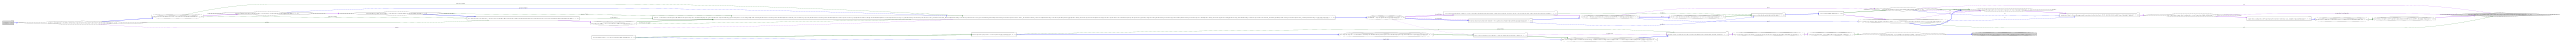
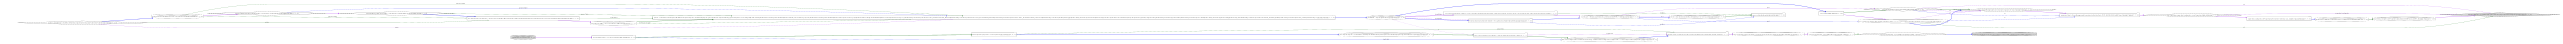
  digraph {
    fontname=Roboto
    rankdir=LR
    node [fillcolor=white fontname=Roboto shape=cylinder style=filled]
    edge [arrowhead=tee color=purple fontname=Roboto style=bold]
    n1 [label="final JsonConfigurator configurator = injector.getInstance()@@@12@@@['0', '0', '1']" shape=folder]
    n2 [label="caffeineCacheConfigJsonConfigProvider.inject(properties,configurator)@@@14@@@['0', '0', '1']" shape=folder]
    n3 [label="final JsonConfigProvider<CaffeineCacheConfig> caffeineCacheConfigJsonConfigProvider = JsonConfigProvider.of(keyPrefix,)@@@13@@@['0', '0', '1']"]
    n4 [label="final CaffeineCacheConfig config = caffeineCacheConfigJsonConfigProvider.get().get()@@@15@@@['0', '0', '1']"]
    n5 [label="injector = Initialization.makeInjectorWithModules(GuiceInjectors.makeStartupInjector(),ImmutableList.of(new Module(){@Override public void configure(Binder binder){binder.bindConstant().annotatedWith(Names.named(\"serviceName\")).to(\"test\")binder.bindConstant().annotatedWith(Names.named(\"servicePort\")).to(0)binder.bindConstant().annotatedWith(Names.named(\"tlsServicePort\")).to(-1)binder.bind().toInstance(CalciteTests.TEST_AUTHENTICATOR_MAPPER)binder.bind().toInstance(CalciteTests.TEST_AUTHORIZER_MAPPER)binder.bind().toInstance(CalciteTests.TEST_AUTHENTICATOR_ESCALATOR)binder.bind().toInstance(testRequestLogger)binder.bind().toInstance(rootSchema)binder.bind().toInstance(CalciteTests.createMockQueryLifecycleFactory(walker,conglomerate))binder.bind().toInstance(operatorTable)binder.bind().toInstance(macroTable)binder.bind().toInstance(plannerConfig)binder.bind().annotatedWith().toInstance(CalciteTests.DRUID_SCHEMA_NAME)binder.bind().toInstance(AVATICA_CONFIG)binder.bind().to()}}))@@@9@@@['1', '1', '0']" shape=folder]
    n6 [label="druidMeta = injector.getInstance()@@@29@@@['1', '1', '0']"]
    n7 [label="final DruidAvaticaHandler handler = new DruidAvaticaHandler(druidMeta,new DruidNode(\"dummy\",\"dummy\",false,1,null,true,false),new AvaticaMonitor())@@@30@@@['1', '0', '0']" shape=folder]
    n8 [label="final AbstractAvaticaHandler handler = this.getAvaticaHandler(druidMeta)@@@30@@@['0', '1', '0']" shape=folder]
    n9 [label="Assert.assertEquals(-1,config.getExpireAfter())@@@16@@@['0', '0', '1']"]
    n10 [label="Assert.assertEquals(-1L,config.getSizeInBytes())@@@17@@@['0', '0', '1']" shape=diamond]
    n11 [label="propertiesLosAngeles.setProperty(\"sqlTimeZone\",\"America/Los_Angeles\")@@@39@@@['1', '1', '0']" shape=folder]
    n12 [label="propertiesLosAngeles.setProperty(\"user\",\"regularUserLA\")@@@40@@@['1', '1', '0']"]
    n13 [label="propertiesLosAngeles.setProperty(\"sqlQueryId\",DUMMY_SQL_QUERY_ID)@@@41@@@['1', '1', '0']"]
    n14 [label="url = this.getJdbcConnectionString(port)@@@35@@@['0', '1', '0']" shape=diamond]
    n15 [label="superuserClient = DriverManager.getConnection(url,CalciteTests.TEST_SUPERUSER_NAME,\"druid\")@@@37@@@['1', '1', '0']" shape=folder]
    n16 [label="client = DriverManager.getConnection(url,\"regularUser\",\"druid\")@@@36@@@['1', '1', '0']" shape=diamond]
    n17 [fillcolor=lightgray label="clientLosAngeles = DriverManager.getConnection(url,propertiesLosAngeles)@@@42@@@['1', '1', '0']" shape=diamond]
    n18 [label="final Properties propertiesLosAngeles = new Properties()@@@38@@@['1', '1', '0']" shape=diamond]
    n19 [label="walker = CalciteTests.createMockWalker(conglomerate,temporaryFolder.newFolder())@@@3@@@['1', '1', '0']" shape=diamond]
    n20 [label="final SchemaPlus rootSchema = CalciteTests.createMockRootSchema(conglomerate,walker,plannerConfig,CalciteTests.TEST_AUTHORIZER_MAPPER)@@@7@@@['1', '1', '0']" shape=folder]
    n21 [label="final PlannerConfig plannerConfig = new PlannerConfig()@@@4@@@['1', '1', '0']"]
    n22 [label="testRequestLogger = new TestRequestLogger()@@@8@@@['1', '1', '0']"]
    n23 [fillcolor=lightgray label="Assert.assertEquals(ForkJoinPool.commonPool(),config.createExecutor())@@@18@@@['0', '0', '1']"]
    n24 [label="url = StringUtils.format(\"jdbc:avatica:remote:url=http://127.0.0.1:%d%s\",port,DruidAvaticaHandler.AVATICA_PATH)@@@35@@@['1', '0', '0']"]
    n25 [label="server.setHandler(handler)@@@33@@@['1', '1', '0']" shape=folder]
    n26 [label="final int port = ThreadLocalRandom.current().nextInt(9999) + 10000@@@31@@@['1', '1', '0']"]
    n27 [label="server.start()@@@34@@@['1', '1', '0']" shape=folder]
    n28 [label="server = new Server(new InetSocketAddress(\"127.0.0.1\",port))@@@32@@@['1', '1', '0']"]
    n29 [label="final DruidOperatorTable operatorTable = CalciteTests.createOperatorTable()@@@5@@@['1', '1', '0']" shape=diamond]
+   n30 [fillcolor=lightgray label="testDefaultFromProperties['0', '0', '1']"]
    n31 [label="final String keyPrefix = \"cache.config.prefix\"@@@3@@@['0', '0', '1']" shape=folder]
    n32 [label="final Properties properties = new Properties()@@@4@@@['0', '0', '1']" shape=folder]
    n33 [label="final ExprMacroTable macroTable = CalciteTests.createExprMacroTable()@@@6@@@['1', '1', '0']" shape=diamond]
    n34 [label="final Injector injector = Initialization.makeInjectorWithModules(GuiceInjectors.makeStartupInjector(),ImmutableList.of(null))@@@5@@@['0', '0', '1']"]
-   n35 [fillcolor=lightgray label="setUp['0', '1', '0']" shape=folder]
    n1 -> n2 [label=configurator style=solid]
    n1 -> n3 [color=darkgreen]
    n2 -> n4
    n3 -> n2 [color=blue]
    n4 -> n9 [arrowhead=odot]
    n5 -> n6 [arrowhead=onormal color=blue]
    n6 -> n1 [arrowhead=onormal label=0 style=dashed]
    n6 -> n7 [arrowhead=onormal]
    n6 -> n7 [arrowhead=odot label=druidMeta style=solid]
    n6 -> n8 [arrowhead=onormal label=druidMeta style=solid]
    n6 -> n8 [arrowhead=onormal color=blue]
    n7 -> n25 [color=darkgreen label=handler style=solid]
    n7 -> n26 [arrowhead=odot]
    n8 -> n25 [color=blue label=handler style=solid]
    n8 -> n26 [arrowhead=onormal color=blue]
    n9 -> n10 [arrowhead=onormal color=darkgreen]
    n10 -> n23 [color=blue]
    n11 -> n12 [arrowhead=onormal color=blue]
    n12 -> n13 [color=darkgreen]
    n13 -> n17 [arrowhead=odot]
    n14 -> n15 [arrowhead=onormal color=blue label=url style=solid]
    n14 -> n16 [arrowhead=onormal color=darkgreen]
    n14 -> n16 [label=url style=solid]
    n14 -> n17 [arrowhead=odot label=url style=solid]
    n15 -> n18
    n16 -> n15 [arrowhead=onormal]
    n18 -> n11 [arrowhead=onormal]
    n18 -> n17 [arrowhead=odot label=propertiesLosAngeles style=solid]
    n19 -> n5 [arrowhead=odot label=walker style=solid]
    n19 -> n20 [arrowhead=onormal color=darkgreen label=walker style=solid]
    n19 -> n21 [color=blue]
    n20 -> n5 [color=darkgreen label=rootSchema style=solid]
    n20 -> n22
    n21 -> n5 [color=darkgreen label=plannerConfig style=solid]
    n21 -> n20 [arrowhead=onormal color=darkgreen label=plannerConfig style=solid]
    n21 -> n29 [arrowhead=onormal]
    n22 -> n5 [color=darkgreen]
    n22 -> n5 [arrowhead=odot color=darkgreen label=testRequestLogger style=solid]
    n24 -> n15 [color=blue label=url style=solid]
    n24 -> n16 [color=blue]
    n24 -> n16 [arrowhead=odot label=url style=solid]
    n24 -> n17 [arrowhead=onormal color=darkgreen label=url style=solid]
-   n25 -> n27 [color=blue]
+   n6 -> n27 [color=blue]
    n26 -> n14 [label=port style=solid]
    n26 -> n24 [arrowhead=onormal color=blue label=port style=solid]
    n26 -> n28 [arrowhead=onormal color=blue]
    n26 -> n28 [arrowhead=onormal label=port style=solid]
    n27 -> n14 [arrowhead=odot color=darkgreen]
    n27 -> n24 [arrowhead=onormal]
    n28 -> n25 [arrowhead=odot color=darkgreen]
    n29 -> n5 [color=blue label=operatorTable style=solid]
    n29 -> n33
+   n30 -> n31
    n31 -> n3 [arrowhead=onormal color=blue label=keyPrefix style=solid]
    n31 -> n32 [color=darkgreen]
    n32 -> n2 [arrowhead=odot color=darkgreen label=properties style=solid]
    n32 -> n34 [arrowhead=onormal color=blue]
    n33 -> n5 [color=darkgreen label=macroTable style=solid]
    n33 -> n20 [arrowhead=onormal color=blue]
    n34 -> n1 [arrowhead=odot color=darkgreen]
-   n35 -> n19 [arrowhead=onormal color=blue]
  }
